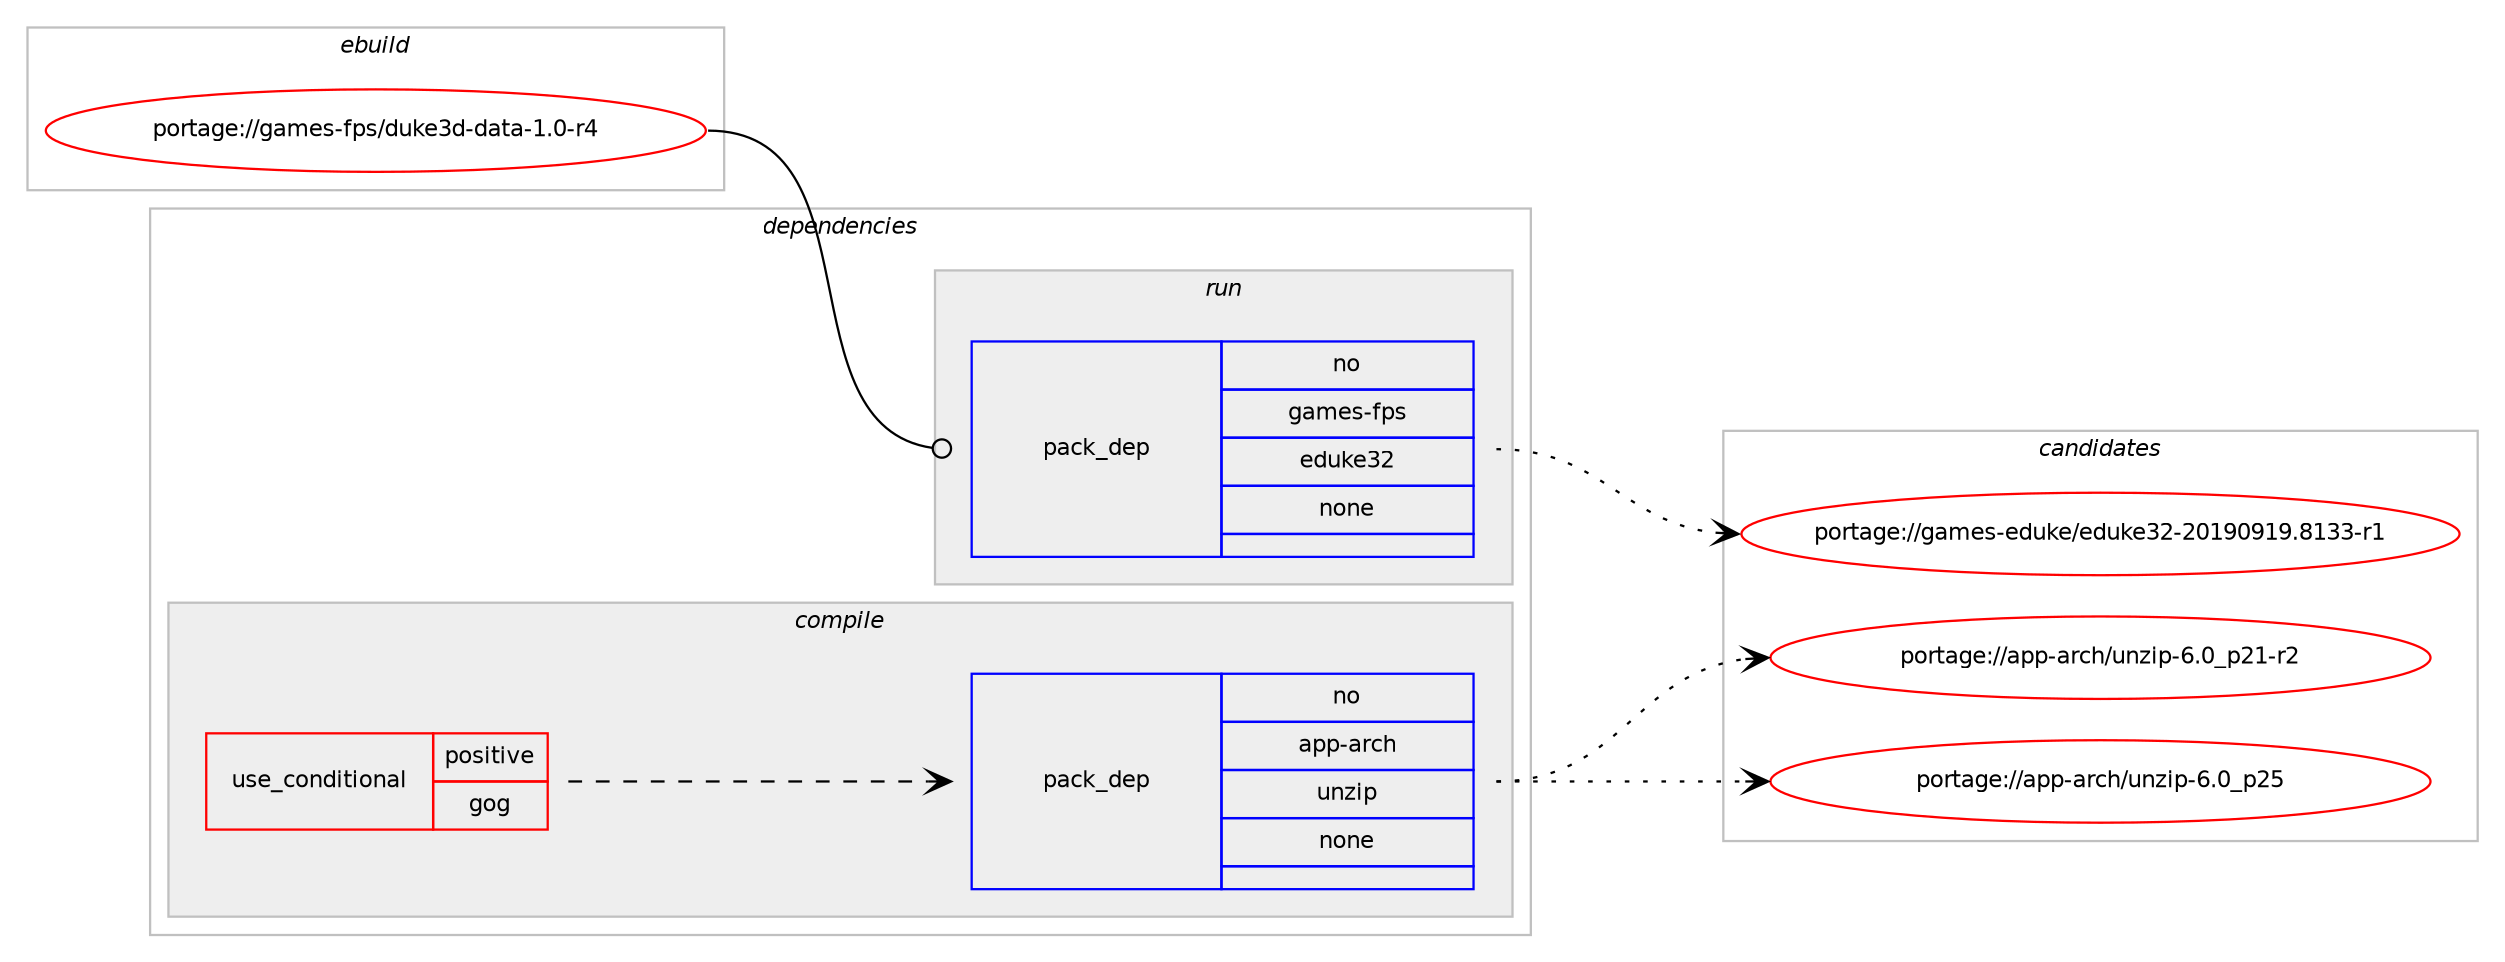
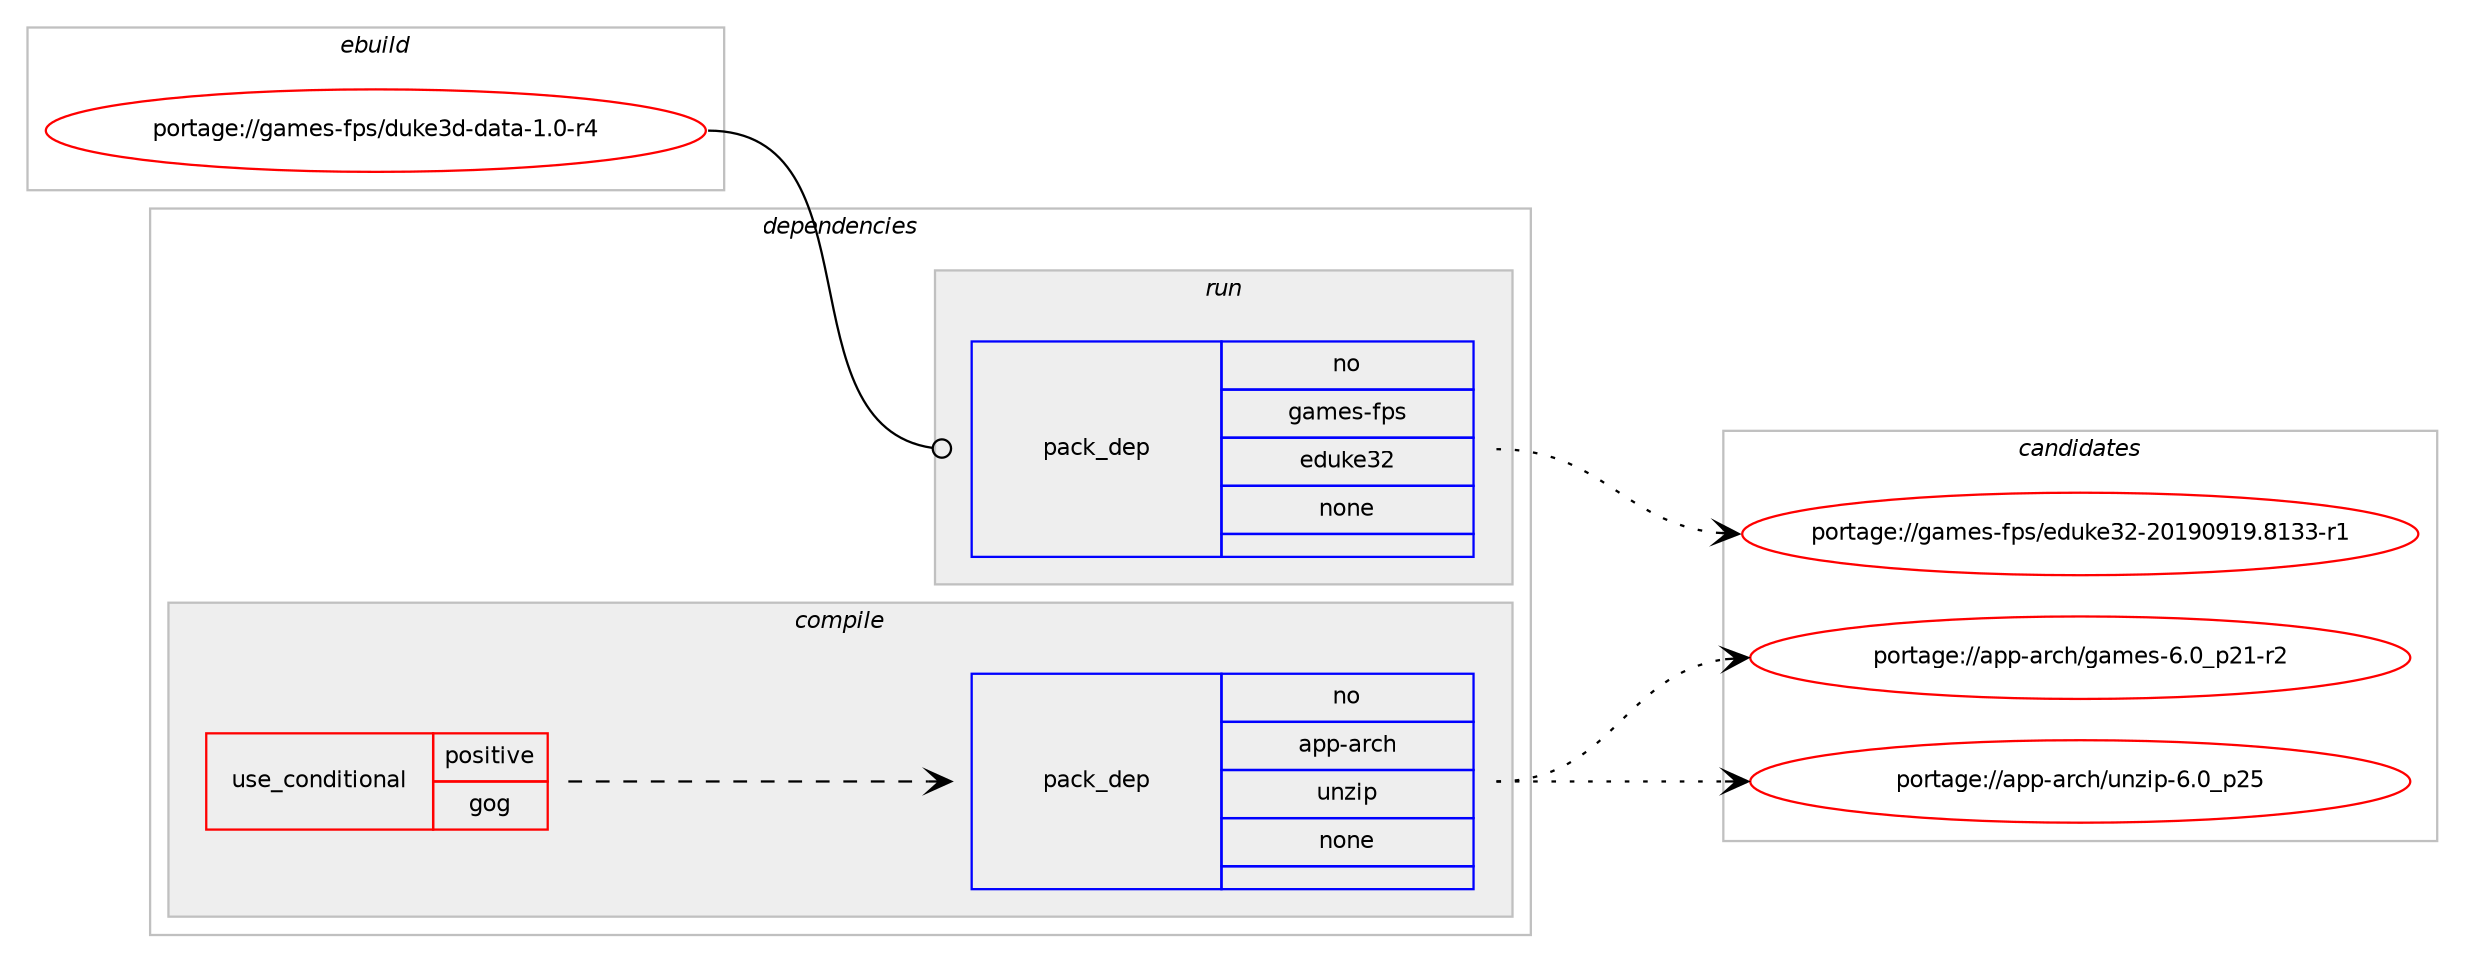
  digraph {
    compound=true
    concentrate=true
    fontname=Helvetica
    fontsize=10
    newrank=true
    rankdir=LR
    ranksep=1.5
    node [color=red fontname=Helvetica fontsize=10]
    edge [arrowhead=vee headport=w style=dotted tailport=e weight=100]
    n1 [label="portage://games-fps/duke3d-data-1.0-r4" width=4]
    n2 [color=blue label=<<TABLE BORDER="0" CELLBORDER="1" CELLSPACING="0" CELLPADDING="4" WIDTH="220"><TR><TD ROWSPAN="6" CELLPADDING="30">pack_dep</TD></TR><TR><TD WIDTH="110">no</TD></TR><TR><TD>app-arch</TD></TR><TR><TD>unzip</TD></TR><TR><TD>none</TD></TR><TR><TD></TD></TR></TABLE>> shape=none]
    n3 [label=<<TABLE BORDER="0" CELLBORDER="1" CELLSPACING="0" CELLPADDING="4"><TR><TD ROWSPAN="3" CELLPADDING="10">use_conditional</TD></TR><TR><TD>positive</TD></TR><TR><TD>gog</TD></TR></TABLE>> shape=none]
    n4 [color=blue label=<<TABLE BORDER="0" CELLBORDER="1" CELLSPACING="0" CELLPADDING="4" WIDTH="220"><TR><TD ROWSPAN="6" CELLPADDING="30">pack_dep</TD></TR><TR><TD WIDTH="110">no</TD></TR><TR><TD>games-fps</TD></TR><TR><TD>eduke32</TD></TR><TR><TD>none</TD></TR><TR><TD></TD></TR></TABLE>> shape=none]
-   n5 [label="portage://app-arch/unzip-6.0_p21-r2" width=4]
+   n5 [label="portage://app-arch/games-6.0_p21-r2" width=4]
    n6 [label="portage://app-arch/unzip-6.0_p25" width=4]
-   n7 [label="portage://games-eduke/eduke32-20190919.8133-r1" width=4]
+   n7 [label="portage://games-fps/eduke32-20190919.8133-r1" width=4]
    subgraph cluster_1 {
      color=gray
      label=<<i>ebuild</i>>
      rank=same
      n1
    }
    subgraph cluster_2 {
      color=gray
      label=<<i>dependencies</i>>
      subgraph cluster_3 {
        color=gray
        fillcolor="#eeeeee"
        label=<<i>compile</i>>
        style=filled
        subgraph sub_4 {
          color=gray
          fillcolor="#eeeeee"
          label=<<i>compile</i>>
          style=filled
          n3
          subgraph sub_5 {
            color=gray
            fillcolor="#eeeeee"
            label=<<i>compile</i>>
            style=filled
            n2
          }
        }
      }
      subgraph cluster_6 {
        color=gray
        fillcolor="#eeeeee"
        label=<<i>compile and run</i>>
        style=filled
      }
      subgraph cluster_7 {
        color=gray
        fillcolor="#eeeeee"
        label=<<i>run</i>>
        style=filled
        subgraph sub_8 {
          color=gray
          fillcolor="#eeeeee"
          label=<<i>run</i>>
          style=filled
          n4
        }
      }
    }
    subgraph cluster_9 {
      color=gray
      label=<<i>candidates</i>>
      rank=same
      subgraph sub_10 {
        color=black
        label=<<i>candidates</i>>
        nodesep=1
        rank=same
        n5
        n6
      }
      subgraph sub_11 {
        color=black
        label=<<i>candidates</i>>
        nodesep=1
        rank=same
        n7
      }
    }
    n1 -> n4 [arrowhead=odot style=solid weight=20]
    n2 -> n5
    n2 -> n6
    n3 -> n2 [style=dashed weight=20]
    n4 -> n7
  }
